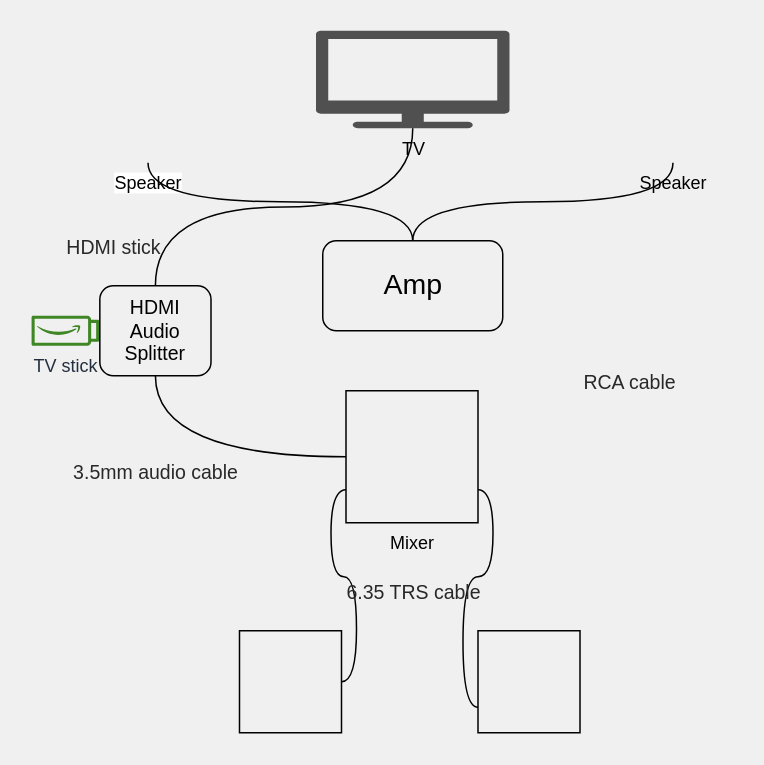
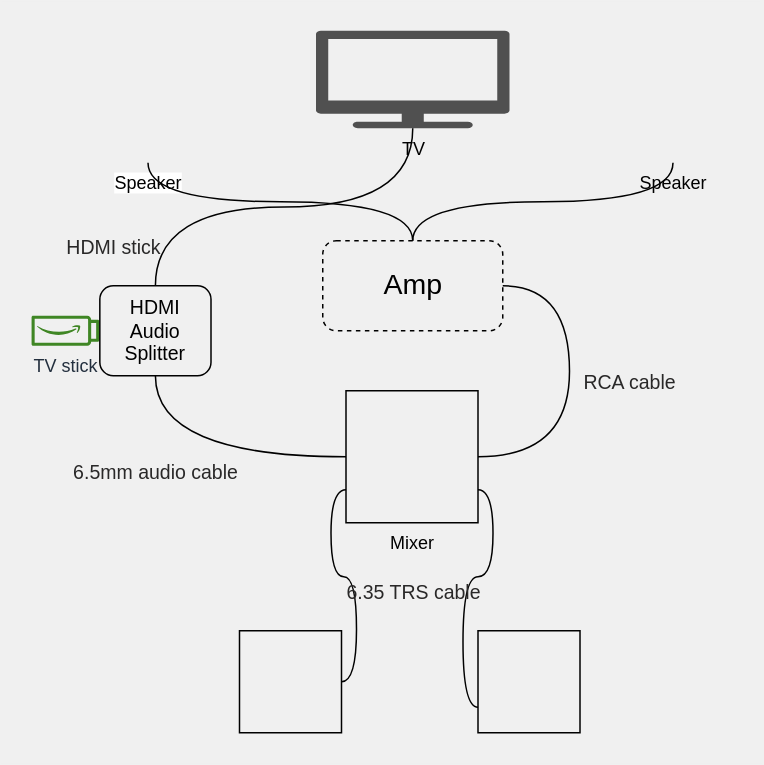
  <mxCell id="0" />
  <mxCell id="1" parent="0" />
  <mxCell id="2" value="TV" style="sketch=0;pointerEvents=1;shadow=0;dashed=0;html=1;strokeColor=none;fillColor=#505050;labelPosition=center;verticalLabelPosition=bottom;verticalAlign=top;outlineConnect=0;align=center;shape=mxgraph.office.devices.tv;" parent="1" vertex="1"><mxGeometry x="210" y="20" width="129" height="65" as="geometry" /></mxCell>
  <mxCell id="3" value="Speaker" style="shape=image;html=1;verticalAlign=top;verticalLabelPosition=bottom;labelBackgroundColor=#ffffff;imageAspect=0;aspect=fixed;image=https://cdn2.iconfinder.com/data/icons/outline-music-1/41/Speaker-128.png" parent="1" vertex="1"><mxGeometry x="59" y="30" width="78" height="78" as="geometry" /></mxCell>
  <mxCell id="4" value="Speaker" style="shape=image;html=1;verticalAlign=top;verticalLabelPosition=bottom;labelBackgroundColor=none;imageAspect=0;aspect=fixed;image=https://cdn2.iconfinder.com/data/icons/outline-music-1/41/Speaker-128.png" parent="1" vertex="1"><mxGeometry x="409" y="30" width="78" height="78" as="geometry" /></mxCell>
  <mxCell id="5" value="Mixer" style="shape=image;html=1;verticalAlign=top;verticalLabelPosition=bottom;labelBackgroundColor=none;imageAspect=0;aspect=fixed;image=https://cdn4.iconfinder.com/data/icons/flat-business-3/512/Flat_business-10-128.png;imageBorder=default;" parent="1" vertex="1"><mxGeometry x="230" y="260" width="88" height="88" as="geometry" /></mxCell>
- <mxCell id="6" value="&lt;font style=&quot;font-size: 19px&quot;&gt;Amp&lt;/font&gt;" style="rounded=1;whiteSpace=wrap;html=1;labelBackgroundColor=none;fillColor=none;" parent="1" vertex="1"><mxGeometry x="214.5" y="160" width="120" height="60" as="geometry" /></mxCell>
+ <mxCell id="6" value="&lt;font style=&quot;font-size: 19px&quot;&gt;Amp&lt;/font&gt;" style="rounded=1;whiteSpace=wrap;html=1;labelBackgroundColor=none;fillColor=none;dashed=1;" parent="1" vertex="1"><mxGeometry x="214.5" y="160" width="120" height="60" as="geometry" /></mxCell>
  <mxCell id="7" value="" style="shape=image;html=1;verticalAlign=top;verticalLabelPosition=bottom;labelBackgroundColor=#ffffff;imageAspect=0;aspect=fixed;image=https://cdn0.iconfinder.com/data/icons/electronics-line-style/64/Mic-128.png;fontSize=19;imageBorder=default;" parent="1" vertex="1"><mxGeometry x="159" y="420" width="68" height="68" as="geometry" /></mxCell>
  <mxCell id="8" value="" style="shape=image;html=1;verticalAlign=top;verticalLabelPosition=bottom;labelBackgroundColor=#ffffff;imageAspect=0;aspect=fixed;image=https://cdn0.iconfinder.com/data/icons/electronics-line-style/64/Mic-128.png;fontSize=19;imageBorder=default;" parent="1" vertex="1"><mxGeometry x="318" y="420" width="68" height="68" as="geometry" /></mxCell>
  <mxCell id="9" value="" style="endArrow=none;html=1;rounded=0;fontSize=19;curved=1;edgeStyle=orthogonalEdgeStyle;entryX=0;entryY=0.75;entryDx=0;entryDy=0;" parent="1" source="7" target="5" edge="1"><mxGeometry width="50" height="50" relative="1" as="geometry"><mxPoint x="209" y="400" as="sourcePoint" /><mxPoint x="299" y="580" as="targetPoint" /></mxGeometry></mxCell>
  <mxCell id="10" value="" style="endArrow=none;html=1;rounded=0;fontSize=19;curved=1;edgeStyle=orthogonalEdgeStyle;entryX=1;entryY=0.75;entryDx=0;entryDy=0;exitX=0;exitY=0.75;exitDx=0;exitDy=0;" parent="1" source="8" target="5" edge="1"><mxGeometry width="50" height="50" relative="1" as="geometry"><mxPoint x="203" y="430" as="sourcePoint" /><mxPoint x="240" y="336" as="targetPoint" /></mxGeometry></mxCell>
  <mxCell id="11" value="TV stick" style="sketch=0;outlineConnect=0;fontColor=#232F3E;gradientColor=none;fillColor=#3F8624;strokeColor=none;dashed=0;verticalLabelPosition=bottom;verticalAlign=top;align=center;html=1;fontSize=12;fontStyle=0;aspect=fixed;pointerEvents=1;shape=mxgraph.aws4.firetv_stick;" parent="1" vertex="1"><mxGeometry x="20" y="210" width="45.89" height="20" as="geometry" /></mxCell>
+ <mxCell id="12" value="" style="endArrow=none;html=1;rounded=0;fontSize=19;curved=1;edgeStyle=orthogonalEdgeStyle;entryX=1;entryY=0.5;entryDx=0;entryDy=0;exitX=1;exitY=0.5;exitDx=0;exitDy=0;" parent="1" source="5" target="6" edge="1"><mxGeometry width="50" height="50" relative="1" as="geometry"><mxPoint x="129" y="270" as="sourcePoint" /><mxPoint x="240" y="336" as="targetPoint" /><Array as="points"><mxPoint x="379" y="304" /><mxPoint x="379" y="190" /></Array></mxGeometry></mxCell>
  <mxCell id="13" value="" style="endArrow=none;html=1;rounded=0;fontSize=19;curved=1;edgeStyle=orthogonalEdgeStyle;exitX=0.5;exitY=0;exitDx=0;exitDy=0;labelBackgroundColor=none;" parent="1" source="6" target="3" edge="1"><mxGeometry width="50" height="50" relative="1" as="geometry"><mxPoint x="237" y="464" as="sourcePoint" /><mxPoint x="240" y="336" as="targetPoint" /></mxGeometry></mxCell>
  <mxCell id="14" value="" style="endArrow=none;html=1;rounded=0;fontSize=19;curved=1;edgeStyle=orthogonalEdgeStyle;exitX=0.5;exitY=1;exitDx=0;exitDy=0;entryX=0.5;entryY=0;entryDx=0;entryDy=0;" parent="1" source="4" target="6" edge="1"><mxGeometry width="50" height="50" relative="1" as="geometry"><mxPoint x="284.5" y="170" as="sourcePoint" /><mxPoint x="108" y="118" as="targetPoint" /></mxGeometry></mxCell>
- <mxCell id="15" value="&lt;h2 class=&quot;prod-sub-title&quot; style=&quot;box-sizing: border-box; margin-top: 0px; margin-bottom: 0px; font-weight: 200; line-height: 1.5; color: rgb(41, 40, 40); text-align: left;&quot;&gt;&lt;font style=&quot;font-size: 13px&quot;&gt;3.5mm audio cable&lt;/font&gt;&lt;/h2&gt;" style="text;html=1;resizable=0;autosize=1;align=center;verticalAlign=middle;points=[];fillColor=none;strokeColor=none;rounded=0;fontSize=17;labelBackgroundColor=none;" parent="1" vertex="1"><mxGeometry x="37.94" y="290" width="130" height="40" as="geometry" /></mxCell>
+ <mxCell id="15" value="&lt;h2 class=&quot;prod-sub-title&quot; style=&quot;box-sizing: border-box; margin-top: 0px; margin-bottom: 0px; font-weight: 200; line-height: 1.5; color: rgb(41, 40, 40); text-align: left;&quot;&gt;&lt;font style=&quot;font-size: 13px&quot;&gt;6.5mm audio cable&lt;/font&gt;&lt;/h2&gt;" style="text;html=1;resizable=0;autosize=1;align=center;verticalAlign=middle;points=[];fillColor=none;strokeColor=none;rounded=0;fontSize=17;labelBackgroundColor=none;" parent="1" vertex="1"><mxGeometry x="37.94" y="290" width="130" height="40" as="geometry" /></mxCell>
  <mxCell id="16" value="&lt;h2 class=&quot;prod-sub-title&quot; style=&quot;box-sizing: border-box; margin-top: 0px; margin-bottom: 0px; font-weight: 200; line-height: 1.5; color: rgb(41, 40, 40); text-align: left;&quot;&gt;&lt;font style=&quot;font-size: 13px&quot;&gt;6.35 TRS cable&lt;/font&gt;&lt;/h2&gt;" style="text;html=1;resizable=0;autosize=1;align=center;verticalAlign=middle;points=[];rounded=0;fontSize=17;labelBackgroundColor=none;" parent="1" vertex="1"><mxGeometry x="224.5" y="370" width="100" height="40" as="geometry" /></mxCell>
  <mxCell id="17" value="HDMI&lt;br&gt;Audio&lt;br&gt;Splitter" style="rounded=1;whiteSpace=wrap;html=1;fontSize=13;fillColor=none;" parent="1" vertex="1"><mxGeometry x="65.89" y="190" width="74.11" height="60" as="geometry" /></mxCell>
  <mxCell id="18" value="" style="endArrow=none;html=1;rounded=0;fontSize=19;curved=1;edgeStyle=orthogonalEdgeStyle;exitX=0.5;exitY=0;exitDx=0;exitDy=0;" parent="1" source="17" target="2" edge="1"><mxGeometry width="50" height="50" relative="1" as="geometry"><mxPoint x="284.5" y="170" as="sourcePoint" /><mxPoint x="108" y="118" as="targetPoint" /></mxGeometry></mxCell>
  <mxCell id="19" value="" style="endArrow=none;html=1;rounded=0;fontSize=19;curved=1;edgeStyle=orthogonalEdgeStyle;exitX=0.5;exitY=1;exitDx=0;exitDy=0;entryX=0;entryY=0.5;entryDx=0;entryDy=0;" parent="1" source="17" target="5" edge="1"><mxGeometry width="50" height="50" relative="1" as="geometry"><mxPoint x="112.945" y="200" as="sourcePoint" /><mxPoint x="284.5" y="95" as="targetPoint" /></mxGeometry></mxCell>
  <mxCell id="20" value="&lt;h2 class=&quot;prod-sub-title&quot; style=&quot;box-sizing: border-box; margin-top: 0px; margin-bottom: 0px; font-weight: 200; line-height: 1.5; color: rgb(41, 40, 40); text-align: left;&quot;&gt;&lt;font style=&quot;font-size: 13px&quot;&gt;HDMI stick&lt;/font&gt;&lt;/h2&gt;" style="text;html=1;resizable=0;autosize=1;align=center;verticalAlign=middle;points=[];fillColor=none;strokeColor=none;rounded=0;fontSize=17;labelBackgroundColor=none;" parent="1" vertex="1"><mxGeometry x="30" y="140" width="90" height="40" as="geometry" /></mxCell>
  <mxCell id="21" value="&lt;h2 class=&quot;prod-sub-title&quot; style=&quot;box-sizing: border-box; margin-top: 0px; margin-bottom: 0px; font-weight: 200; line-height: 1.5; color: rgb(41, 40, 40); text-align: left;&quot;&gt;&lt;font style=&quot;font-size: 13px&quot;&gt;RCA cable&lt;/font&gt;&lt;/h2&gt;" style="text;html=1;resizable=0;autosize=1;align=center;verticalAlign=middle;points=[];fillColor=none;strokeColor=none;rounded=0;fontSize=17;labelBackgroundColor=none;" parent="1" vertex="1"><mxGeometry x="379" y="230" width="80" height="40" as="geometry" /></mxCell>
